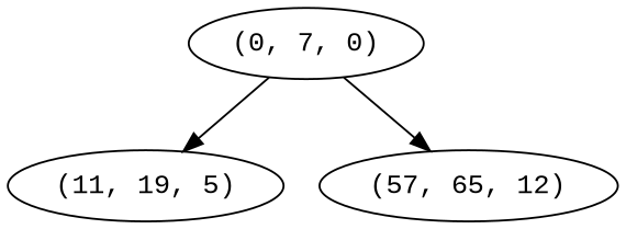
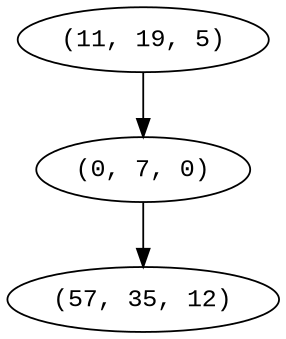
  digraph {
    fontname="Liberation Mono"
    node [fontname="Liberation Mono"]
    edge [fontname="Liberation Mono"]
    n1 [label="(0, 7, 0)"]
    "(11, 19, 5)"
-   "(57, 65, 12)"
-   n1 -> "(11, 19, 5)"
+   "(57, 65, 12)" [label="(57, 35, 12)"]
+   "(11, 19, 5)" -> n1
    n1 -> "(57, 65, 12)"
  }
